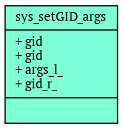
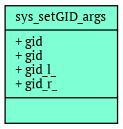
  digraph {
    fontname="PT Serif"
-   n1 [color=black fillcolor=aquamarine fontcolor=black fontname="PT Serif" fontsize=10 height=0.2 label="{sys_setGID_args\n|+ gid\l+ gid\l+ args_l_\l+ gid_r_\l|}" shape=record style=filled width=0.4]
+   n1 [color=black fillcolor=aquamarine fontcolor=black fontname="PT Serif" fontsize=10 height=0.2 label="{sys_setGID_args\n|+ gid\l+ gid\l+ gid_l_\l+ gid_r_\l|}" shape=record style=filled width=0.4]
  }
